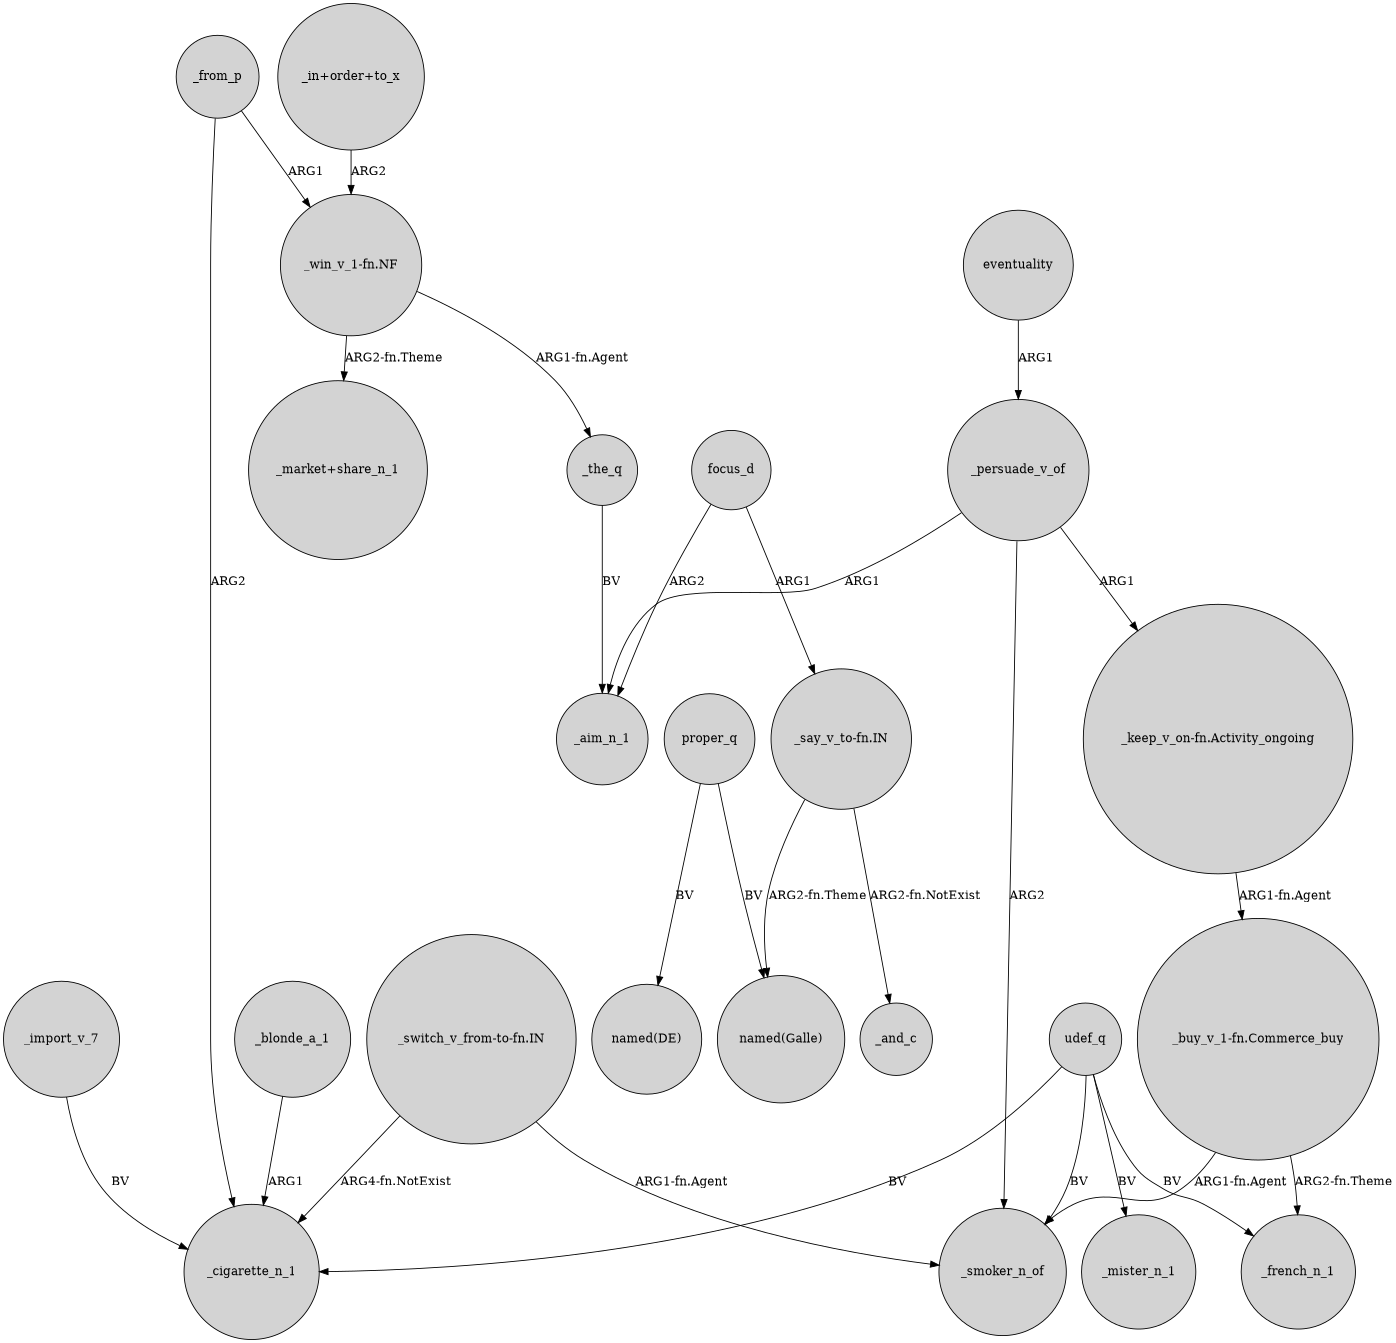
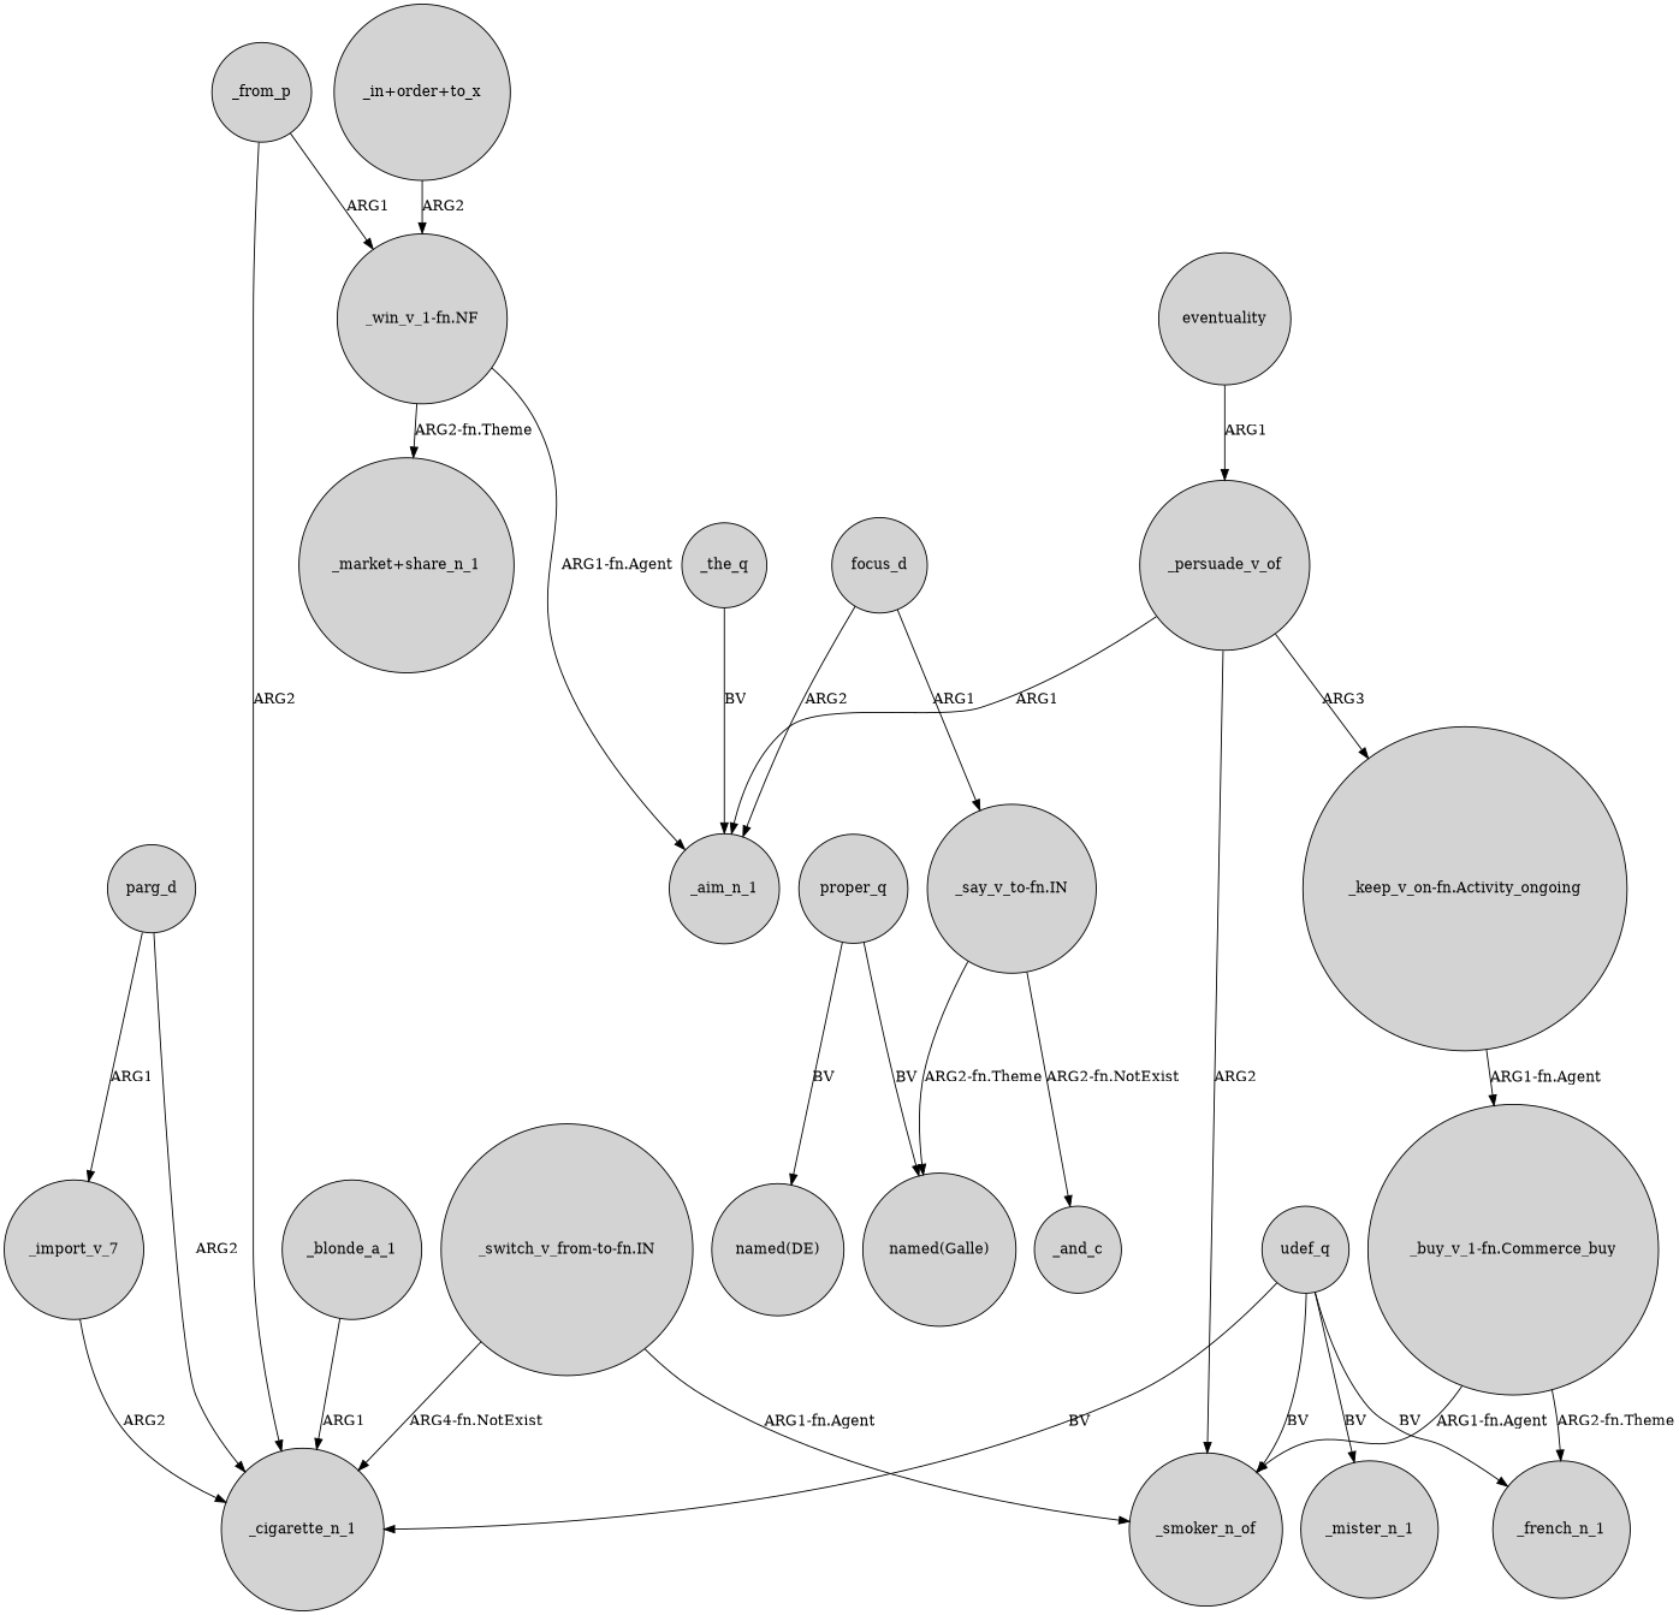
  digraph {
    node [shape=circle style=filled]
    n1 [label=_import_v_7]
+   parg_d
    _cigarette_n_1
    "_switch_v_from-to-fn.IN"
    _smoker_n_of
    udef_q
    _french_n_1
    _mister_n_1
    _persuade_v_of
    "_keep_v_on-fn.Activity_ongoing"
    _aim_n_1
    "_buy_v_1-fn.Commerce_buy"
    eventuality
    _from_p
    "_win_v_1-fn.NF"
    "_market+share_n_1"
    _blonde_a_1
    proper_q
    "named(DE)"
    "named(Galle)"
    "_in+order+to_x"
    "_say_v_to-fn.IN"
    _and_c
    focus_d
    _the_q
-   n1 -> _cigarette_n_1 [label=BV]
+   n1 -> _cigarette_n_1 [label=ARG2]
+   parg_d -> n1 [label=ARG1]
+   parg_d -> _cigarette_n_1 [label=ARG2]
    "_switch_v_from-to-fn.IN" -> _cigarette_n_1 [label="ARG4-fn.NotExist"]
    "_switch_v_from-to-fn.IN" -> _smoker_n_of [label="ARG1-fn.Agent"]
    udef_q -> _cigarette_n_1 [label=BV]
    udef_q -> _smoker_n_of [label=BV]
    udef_q -> _french_n_1 [label=BV]
    udef_q -> _mister_n_1 [label=BV]
    _persuade_v_of -> _smoker_n_of [label=ARG2]
-   _persuade_v_of -> "_keep_v_on-fn.Activity_ongoing" [label=ARG1]
+   _persuade_v_of -> "_keep_v_on-fn.Activity_ongoing" [label=ARG3]
    _persuade_v_of -> _aim_n_1 [label=ARG1]
    "_keep_v_on-fn.Activity_ongoing" -> "_buy_v_1-fn.Commerce_buy" [label="ARG1-fn.Agent"]
    "_buy_v_1-fn.Commerce_buy" -> _smoker_n_of [label="ARG1-fn.Agent"]
    "_buy_v_1-fn.Commerce_buy" -> _french_n_1 [label="ARG2-fn.Theme"]
    eventuality -> _persuade_v_of [label=ARG1]
    _from_p -> _cigarette_n_1 [label=ARG2]
    _from_p -> "_win_v_1-fn.NF" [label=ARG1]
-   "_win_v_1-fn.NF" -> _the_q [label="ARG1-fn.Agent"]
+   "_win_v_1-fn.NF" -> _aim_n_1 [label="ARG1-fn.Agent"]
    "_win_v_1-fn.NF" -> "_market+share_n_1" [label="ARG2-fn.Theme"]
    _blonde_a_1 -> _cigarette_n_1 [label=ARG1]
    proper_q -> "named(DE)" [label=BV]
    proper_q -> "named(Galle)" [label=BV]
    "_in+order+to_x" -> "_win_v_1-fn.NF" [label=ARG2]
    "_say_v_to-fn.IN" -> "named(Galle)" [label="ARG2-fn.Theme"]
    "_say_v_to-fn.IN" -> _and_c [label="ARG2-fn.NotExist"]
    focus_d -> _aim_n_1 [label=ARG2]
    focus_d -> "_say_v_to-fn.IN" [label=ARG1]
    _the_q -> _aim_n_1 [label=BV]
  }
